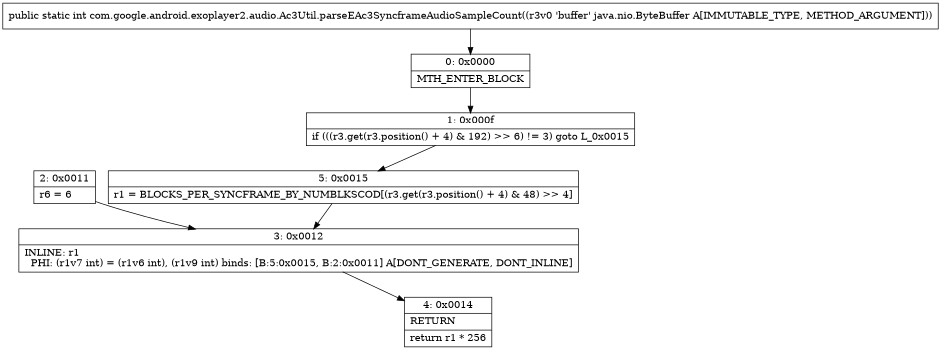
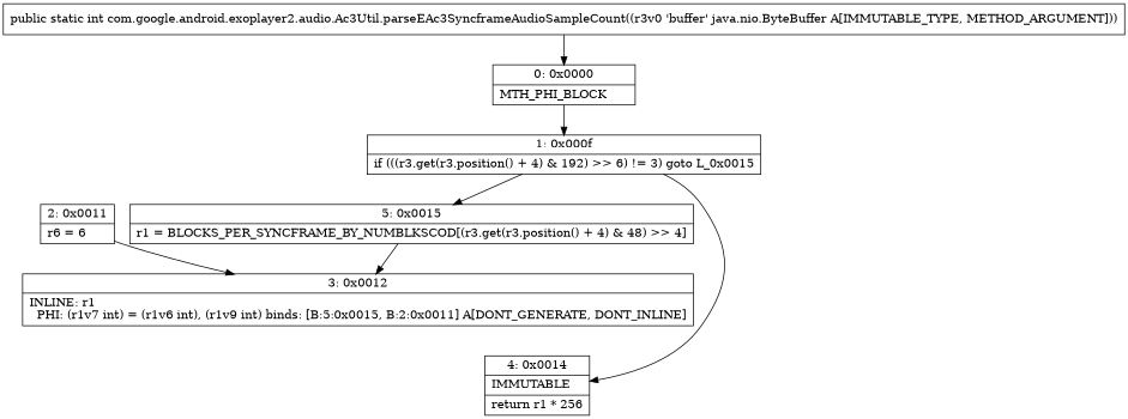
  digraph {
    node [shape=record]
-   n1 [label="{0\:\ 0x0000|MTH_ENTER_BLOCK\l}"]
+   n1 [label="{0\:\ 0x0000|MTH_PHI_BLOCK\l}"]
    n2 [label="{1\:\ 0x000f|if (((r3.get(r3.position() + 4) & 192) \>\> 6) != 3) goto L_0x0015\l}"]
    n3 [label="{5\:\ 0x0015|r1 = BLOCKS_PER_SYNCFRAME_BY_NUMBLKSCOD[(r3.get(r3.position() + 4) & 48) \>\> 4]\l}"]
    n4 [label="{2\:\ 0x0011|r6 = 6\l}"]
    n5 [label="{3\:\ 0x0012|INLINE: r1 \l  PHI: (r1v7 int) = (r1v6 int), (r1v9 int) binds: [B:5:0x0015, B:2:0x0011] A[DONT_GENERATE, DONT_INLINE]\l}"]
-   n6 [label="{4\:\ 0x0014|RETURN\l|return r1 * 256\l}"]
+   n6 [label="{4\:\ 0x0014|IMMUTABLE\l|return r1 * 256\l}"]
    n7 [label="{public static int com.google.android.exoplayer2.audio.Ac3Util.parseEAc3SyncframeAudioSampleCount((r3v0 'buffer' java.nio.ByteBuffer A[IMMUTABLE_TYPE, METHOD_ARGUMENT])) }"]
    n1 -> n2
    n2 -> n3
    n3 -> n5
    n4 -> n5
-   n5 -> n6
+   n2 -> n6
    n7 -> n1
  }
